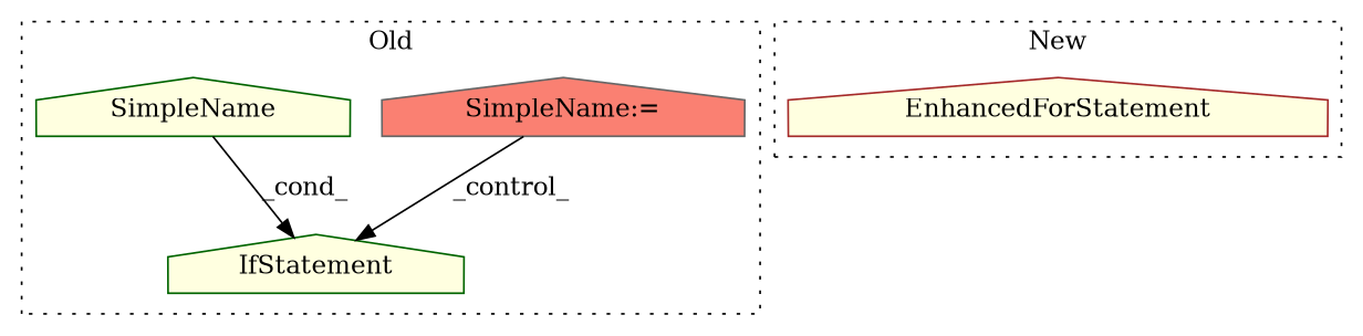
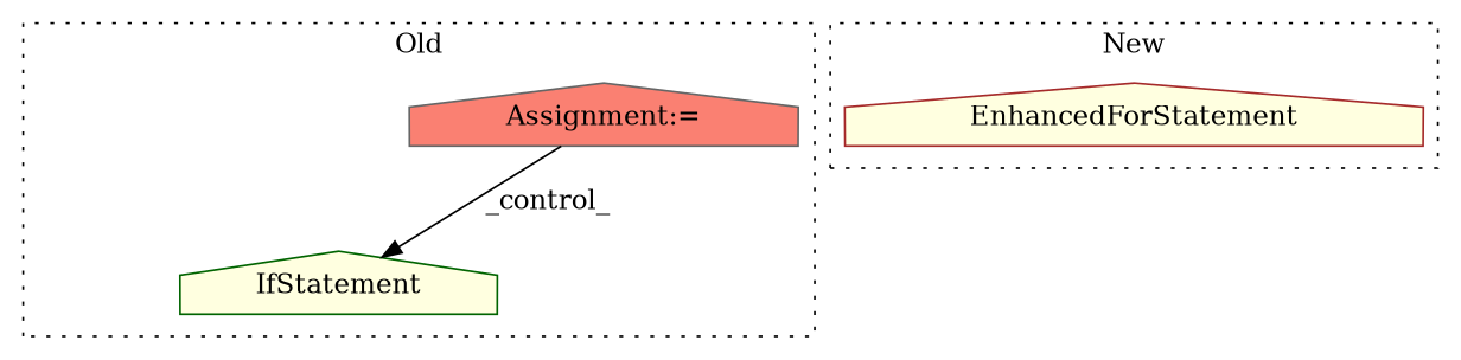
  digraph {
    node [color=darkgreen fillcolor=lightyellow shape=house style=filled]
    n1 [a=25 l="4,2" label=IfStatement s="10526,10551"]
-   n2 [a=7 color=gray40 fillcolor=salmon l=1 label="SimpleName:=" s=10737]
-   n3 [a=42 label=SimpleName]
+   n2 [a=7 color=gray40 fillcolor=salmon l=1 label="Assignment:=" s=10737]
    n4 [a=70 color=brown l="69,2" label=EnhancedForStatement s="11288,11412"]
    subgraph cluster_1 {
      label=Old
      style=dotted
      n1
      n2
-     n3
    }
    subgraph cluster_2 {
      label=New
      style=dotted
      n4
    }
    n2 -> n1 [label=_control_]
-   n3 -> n1 [label=_cond_]
  }
